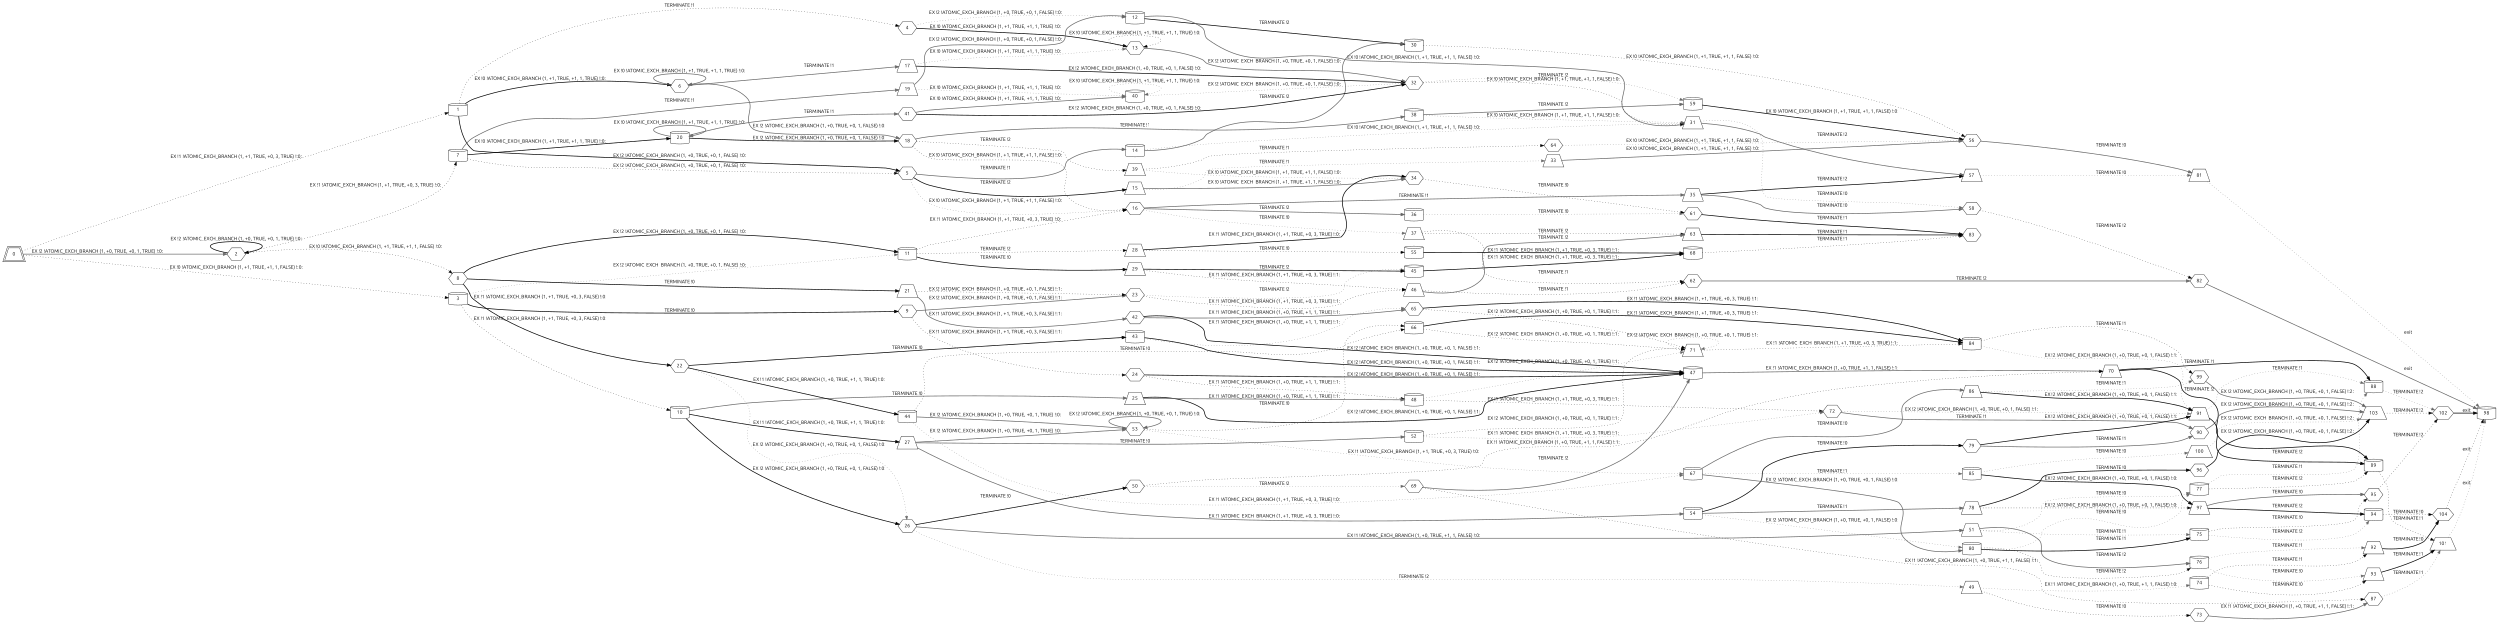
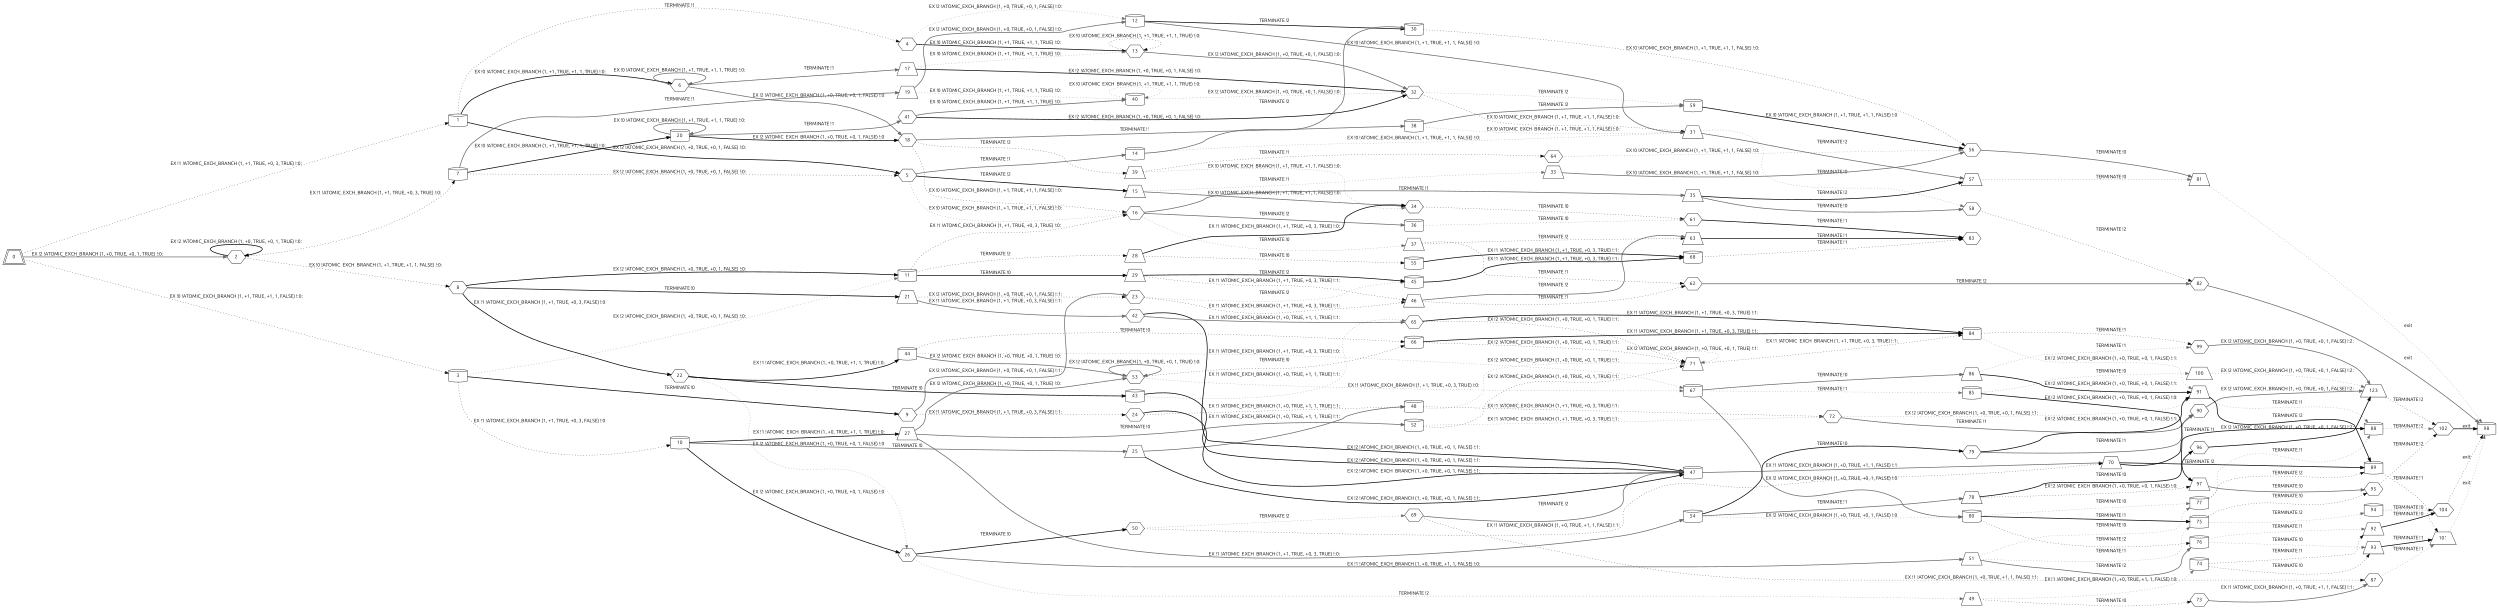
  digraph {
    fontname=Ubuntu
    rankdir=LR
    node [fontname=Ubuntu shape=hexagon]
    edge [color=black fontname=Ubuntu style=dotted]
    0 [peripheries=2 shape=trapezium]
    1 [shape=cylinder]
    2
    3 [shape=cylinder]
    4
    5
    6
    7 [shape=cylinder]
    8
    9
    10 [shape=cylinder]
    11 [shape=cylinder]
    12 [shape=cylinder]
    13
    14 [shape=cylinder]
    15 [shape=trapezium]
    16
    17 [shape=trapezium]
    18
    19 [shape=trapezium]
    20 [shape=cylinder]
    21 [shape=trapezium]
    22
    23
    24
    25 [shape=trapezium]
    26
    27 [shape=trapezium]
    28 [shape=trapezium]
    29 [shape=trapezium]
    30 [shape=cylinder]
    31 [shape=trapezium]
    32
    33 [shape=trapezium]
    34
    35 [shape=trapezium]
    36 [shape=cylinder]
    37 [shape=trapezium]
    38 [shape=cylinder]
    39 [shape=trapezium]
    40 [shape=cylinder]
    41
    42
    43 [shape=cylinder]
    44 [shape=cylinder]
    45 [shape=cylinder]
    46 [shape=trapezium]
    47 [shape=cylinder]
    48 [shape=cylinder]
    49 [shape=trapezium]
    50
    51 [shape=trapezium]
    52 [shape=cylinder]
    53
    54 [shape=cylinder]
    55 [shape=cylinder]
    56
    57 [shape=trapezium]
    58
    59 [shape=cylinder]
    61
    62
    63 [shape=trapezium]
    64
    65
    66 [shape=cylinder]
    67 [shape=cylinder]
    68 [shape=cylinder]
    70 [shape=trapezium]
    71 [shape=trapezium]
    72
    73
    74 [shape=cylinder]
    69
    75 [shape=cylinder]
    76 [shape=cylinder]
    77 [shape=cylinder]
    78 [shape=trapezium]
    79
    80 [shape=cylinder]
    81 [shape=trapezium]
    82
    83
    84 [shape=cylinder]
    85 [shape=cylinder]
    86 [shape=trapezium]
    87
    88 [shape=cylinder]
    89 [shape=cylinder]
    90
    91 [shape=trapezium]
    92 [shape=trapezium]
    93 [shape=trapezium]
    94 [shape=cylinder]
    95
    96
    97 [shape=trapezium]
    98 [shape=cylinder]
    99
    100 [shape=trapezium]
    101 [shape=trapezium]
    102
-   103 [shape=trapezium]
+   103 [shape=trapezium label=123]
    104
    0 -> 1 [label="EX !1 !ATOMIC_EXCH_BRANCH (1, +1, TRUE, +0, 3, TRUE) !:0:"]
    0 -> 2 [color=gray40 label="EX !2 !ATOMIC_EXCH_BRANCH (1, +0, TRUE, +0, 1, TRUE) !:0:" style=bold]
    0 -> 3 [label="EX !0 !ATOMIC_EXCH_BRANCH (1, +1, TRUE, +1, 1, FALSE) !:0:"]
    1 -> 4 [label="TERMINATE !1"]
    1 -> 5 [label="EX !2 !ATOMIC_EXCH_BRANCH (1, +0, TRUE, +0, 1, FALSE) !:0:" style=bold]
    1 -> 6 [label="EX !0 !ATOMIC_EXCH_BRANCH (1, +1, TRUE, +1, 1, TRUE) !:0:" style=bold]
    2 -> 2 [label="EX !2 !ATOMIC_EXCH_BRANCH (1, +0, TRUE, +0, 1, TRUE) !:0:" style=bold]
    2 -> 7 [label="EX !1 !ATOMIC_EXCH_BRANCH (1, +1, TRUE, +0, 3, TRUE) !:0:"]
    2 -> 8 [label="EX !0 !ATOMIC_EXCH_BRANCH (1, +1, TRUE, +1, 1, FALSE) !:0:"]
    3 -> 9 [label="TERMINATE !0" style=bold]
    3 -> 10 [label="EX !1 !ATOMIC_EXCH_BRANCH (1, +1, TRUE, +0, 3, FALSE) !:0:"]
    3 -> 11 [color=gray40 label="EX !2 !ATOMIC_EXCH_BRANCH (1, +0, TRUE, +0, 1, FALSE) !:0:"]
    4 -> 12 [color=gray40 label="EX !2 !ATOMIC_EXCH_BRANCH (1, +0, TRUE, +0, 1, FALSE) !:0:"]
    4 -> 13 [label="EX !0 !ATOMIC_EXCH_BRANCH (1, +1, TRUE, +1, 1, TRUE) !:0:" style=bold]
    5 -> 14 [color=gray40 label="TERMINATE !1" style=bold]
    5 -> 15 [label="TERMINATE !2" style=bold]
    5 -> 16 [color=gray40 label="EX !0 !ATOMIC_EXCH_BRANCH (1, +1, TRUE, +1, 1, FALSE) !:0:"]
    6 -> 6 [color=gray40 label="EX !0 !ATOMIC_EXCH_BRANCH (1, +1, TRUE, +1, 1, TRUE) !:0:" style=bold]
    6 -> 17 [color=gray40 label="TERMINATE !1" style=bold]
    6 -> 18 [color=gray40 label="EX !2 !ATOMIC_EXCH_BRANCH (1, +0, TRUE, +0, 1, FALSE) !:0:" style=bold]
    7 -> 5 [label="EX !2 !ATOMIC_EXCH_BRANCH (1, +0, TRUE, +0, 1, FALSE) !:0:"]
    7 -> 19 [color=gray40 label="TERMINATE !1" style=bold]
    7 -> 20 [label="EX !0 !ATOMIC_EXCH_BRANCH (1, +1, TRUE, +1, 1, TRUE) !:0:" style=bold]
    8 -> 11 [label="EX !2 !ATOMIC_EXCH_BRANCH (1, +0, TRUE, +0, 1, FALSE) !:0:" style=bold]
    8 -> 21 [label="TERMINATE !0" style=bold]
    8 -> 22 [label="EX !1 !ATOMIC_EXCH_BRANCH (1, +1, TRUE, +0, 3, FALSE) !:0:" style=bold]
    9 -> 23 [color=gray40 label="EX !2 !ATOMIC_EXCH_BRANCH (1, +0, TRUE, +0, 1, FALSE) !:1:" style=bold]
    9 -> 24 [label="EX !1 !ATOMIC_EXCH_BRANCH (1, +1, TRUE, +0, 3, FALSE) !:1:"]
    10 -> 25 [color=gray40 label="TERMINATE !0" style=bold]
    10 -> 26 [label="EX !2 !ATOMIC_EXCH_BRANCH (1, +0, TRUE, +0, 1, FALSE) !:0:" style=bold]
    10 -> 27 [label="EX !1 !ATOMIC_EXCH_BRANCH (1, +0, TRUE, +1, 1, TRUE) !:0:" style=bold]
    11 -> 16 [label="EX !1 !ATOMIC_EXCH_BRANCH (1, +1, TRUE, +0, 3, TRUE) !:0:"]
    11 -> 28 [label="TERMINATE !2"]
    11 -> 29 [label="TERMINATE !0" style=bold]
    12 -> 30 [label="TERMINATE !2" style=bold]
    12 -> 31 [color=gray40 label="EX !0 !ATOMIC_EXCH_BRANCH (1, +1, TRUE, +1, 1, FALSE) !:0:" style=bold]
    13 -> 13 [label="EX !0 !ATOMIC_EXCH_BRANCH (1, +1, TRUE, +1, 1, TRUE) !:0:"]
    13 -> 32 [color=gray40 label="EX !2 !ATOMIC_EXCH_BRANCH (1, +0, TRUE, +0, 1, FALSE) !:0:" style=bold]
    14 -> 30 [color=gray40 label="TERMINATE !2" style=bold]
    14 -> 31 [color=gray40 label="EX !0 !ATOMIC_EXCH_BRANCH (1, +1, TRUE, +1, 1, FALSE) !:0:"]
    15 -> 33 [color=gray40 label="TERMINATE !1"]
    15 -> 34 [color=gray40 label="EX !0 !ATOMIC_EXCH_BRANCH (1, +1, TRUE, +1, 1, FALSE) !:0:" style=bold]
    16 -> 35 [color=gray40 label="TERMINATE !1" style=bold]
    16 -> 36 [color=gray40 label="TERMINATE !2" style=bold]
    16 -> 37 [color=gray40 label="TERMINATE !0"]
    17 -> 13 [color=gray40 label="EX !0 !ATOMIC_EXCH_BRANCH (1, +1, TRUE, +1, 1, TRUE) !:0:"]
    17 -> 32 [label="EX !2 !ATOMIC_EXCH_BRANCH (1, +0, TRUE, +0, 1, FALSE) !:0:" style=bold]
    18 -> 16 [label="EX !0 !ATOMIC_EXCH_BRANCH (1, +1, TRUE, +1, 1, FALSE) !:0:"]
    18 -> 38 [color=gray40 label="TERMINATE !1" style=bold]
    18 -> 39 [label="TERMINATE !2"]
    19 -> 12 [color=gray40 label="EX !2 !ATOMIC_EXCH_BRANCH (1, +0, TRUE, +0, 1, FALSE) !:0:" style=bold]
    19 -> 40 [color=gray40 label="EX !0 !ATOMIC_EXCH_BRANCH (1, +1, TRUE, +1, 1, TRUE) !:0:"]
    20 -> 18 [label="EX !2 !ATOMIC_EXCH_BRANCH (1, +0, TRUE, +0, 1, FALSE) !:0:" style=bold]
    20 -> 20 [color=gray40 label="EX !0 !ATOMIC_EXCH_BRANCH (1, +1, TRUE, +1, 1, TRUE) !:0:" style=bold]
    20 -> 41 [color=gray40 label="TERMINATE !1" style=bold]
    21 -> 23 [label="EX !2 !ATOMIC_EXCH_BRANCH (1, +0, TRUE, +0, 1, FALSE) !:1:"]
    21 -> 42 [color=gray40 label="EX !1 !ATOMIC_EXCH_BRANCH (1, +1, TRUE, +0, 3, FALSE) !:1:" style=bold]
    22 -> 26 [color=gray40 label="EX !2 !ATOMIC_EXCH_BRANCH (1, +0, TRUE, +0, 1, FALSE) !:0:"]
    22 -> 43 [label="TERMINATE !0" style=bold]
    22 -> 44 [label="EX !1 !ATOMIC_EXCH_BRANCH (1, +0, TRUE, +1, 1, TRUE) !:0:" style=bold]
    23 -> 45 [color=gray40 label="TERMINATE !2"]
    23 -> 46 [label="EX !1 !ATOMIC_EXCH_BRANCH (1, +1, TRUE, +0, 3, TRUE) !:1:"]
    24 -> 47 [label="EX !2 !ATOMIC_EXCH_BRANCH (1, +0, TRUE, +0, 1, FALSE) !:1:" style=bold]
    24 -> 48 [label="EX !1 !ATOMIC_EXCH_BRANCH (1, +0, TRUE, +1, 1, TRUE) !:1:"]
    25 -> 47 [label="EX !2 !ATOMIC_EXCH_BRANCH (1, +0, TRUE, +0, 1, FALSE) !:1:" style=bold]
    25 -> 48 [color=gray40 label="EX !1 !ATOMIC_EXCH_BRANCH (1, +0, TRUE, +1, 1, TRUE) !:1:" style=bold]
    26 -> 49 [color=gray40 label="TERMINATE !2"]
    26 -> 50 [label="TERMINATE !0" style=bold]
    26 -> 51 [color=gray40 label="EX !1 !ATOMIC_EXCH_BRANCH (1, +0, TRUE, +1, 1, FALSE) !:0:" style=bold]
    27 -> 52 [color=gray40 label="TERMINATE !0" style=bold]
    27 -> 53 [color=gray40 label="EX !2 !ATOMIC_EXCH_BRANCH (1, +0, TRUE, +0, 1, TRUE) !:0:" style=bold]
    27 -> 54 [color=gray40 label="EX !1 !ATOMIC_EXCH_BRANCH (1, +1, TRUE, +0, 3, TRUE) !:0:" style=bold]
    28 -> 34 [label="EX !1 !ATOMIC_EXCH_BRANCH (1, +1, TRUE, +0, 3, TRUE) !:0:" style=bold]
    28 -> 55 [label="TERMINATE !0"]
    29 -> 45 [label="TERMINATE !2" style=bold]
    29 -> 46 [label="EX !1 !ATOMIC_EXCH_BRANCH (1, +1, TRUE, +0, 3, TRUE) !:1:"]
    30 -> 56 [label="EX !0 !ATOMIC_EXCH_BRANCH (1, +1, TRUE, +1, 1, FALSE) !:0:"]
    31 -> 57 [color=gray40 label="TERMINATE !2" style=bold]
    31 -> 58 [color=gray40 label="TERMINATE !0"]
    32 -> 31 [label="EX !0 !ATOMIC_EXCH_BRANCH (1, +1, TRUE, +1, 1, FALSE) !:0:"]
    32 -> 59 [color=gray40 label="TERMINATE !2"]
    33 -> 56 [color=gray40 label="EX !0 !ATOMIC_EXCH_BRANCH (1, +1, TRUE, +1, 1, FALSE) !:0:" style=bold]
    34 -> 61 [label="TERMINATE !0"]
    35 -> 57 [label="TERMINATE !2" style=bold]
    35 -> 58 [color=gray40 label="TERMINATE !0" style=bold]
    36 -> 61 [color=gray40 label="TERMINATE !0"]
    37 -> 62 [label="TERMINATE !1"]
    37 -> 63 [label="TERMINATE !2"]
    38 -> 31 [color=gray40 label="EX !0 !ATOMIC_EXCH_BRANCH (1, +1, TRUE, +1, 1, FALSE) !:0:"]
    38 -> 59 [color=gray40 label="TERMINATE !2" style=bold]
    39 -> 34 [color=gray40 label="EX !0 !ATOMIC_EXCH_BRANCH (1, +1, TRUE, +1, 1, FALSE) !:0:"]
    39 -> 64 [label="TERMINATE !1"]
    40 -> 32 [color=gray40 label="EX !2 !ATOMIC_EXCH_BRANCH (1, +0, TRUE, +0, 1, FALSE) !:0:"]
    40 -> 40 [color=gray40 label="EX !0 !ATOMIC_EXCH_BRANCH (1, +1, TRUE, +1, 1, TRUE) !:0:"]
    41 -> 32 [label="EX !2 !ATOMIC_EXCH_BRANCH (1, +0, TRUE, +0, 1, FALSE) !:0:" style=bold]
    41 -> 40 [color=gray40 label="EX !0 !ATOMIC_EXCH_BRANCH (1, +1, TRUE, +1, 1, TRUE) !:0:" style=bold]
    42 -> 47 [label="EX !2 !ATOMIC_EXCH_BRANCH (1, +0, TRUE, +0, 1, FALSE) !:1:" style=bold]
    42 -> 65 [color=gray40 label="EX !1 !ATOMIC_EXCH_BRANCH (1, +0, TRUE, +1, 1, TRUE) !:1:" style=bold]
    43 -> 47 [label="EX !2 !ATOMIC_EXCH_BRANCH (1, +0, TRUE, +0, 1, FALSE) !:1:" style=bold]
    43 -> 65 [color=gray40 label="EX !1 !ATOMIC_EXCH_BRANCH (1, +0, TRUE, +1, 1, TRUE) !:1:"]
    44 -> 53 [color=gray40 label="EX !2 !ATOMIC_EXCH_BRANCH (1, +0, TRUE, +0, 1, TRUE) !:0:" style=bold]
    44 -> 66 [label="TERMINATE !0"]
    44 -> 67 [color=gray40 label="EX !1 !ATOMIC_EXCH_BRANCH (1, +1, TRUE, +0, 3, TRUE) !:0:"]
    45 -> 68 [label="EX !1 !ATOMIC_EXCH_BRANCH (1, +1, TRUE, +0, 3, TRUE) !:1:" style=bold]
    46 -> 62 [label="TERMINATE !1"]
    46 -> 63 [color=gray40 label="TERMINATE !2" style=bold]
    47 -> 70 [color=gray40 label="EX !1 !ATOMIC_EXCH_BRANCH (1, +0, TRUE, +1, 1, FALSE) !:1:" style=bold]
    48 -> 71 [color=gray40 label="EX !2 !ATOMIC_EXCH_BRANCH (1, +0, TRUE, +0, 1, TRUE) !:1:"]
    48 -> 72 [label="EX !1 !ATOMIC_EXCH_BRANCH (1, +1, TRUE, +0, 3, TRUE) !:1:"]
    49 -> 73 [label="TERMINATE !0"]
    49 -> 74 [color=gray40 label="EX !1 !ATOMIC_EXCH_BRANCH (1, +0, TRUE, +1, 1, FALSE) !:0:"]
    50 -> 70 [label="EX !1 !ATOMIC_EXCH_BRANCH (1, +0, TRUE, +1, 1, FALSE) !:1:"]
    50 -> 69 [color=gray40 label="TERMINATE !2"]
    51 -> 75 [color=gray40 label="TERMINATE !1"]
    51 -> 76 [color=gray40 label="TERMINATE !2" style=bold]
    51 -> 77 [color=gray40 label="TERMINATE !0"]
    52 -> 71 [label="EX !2 !ATOMIC_EXCH_BRANCH (1, +0, TRUE, +0, 1, TRUE) !:1:"]
    52 -> 72 [color=gray40 label="EX !1 !ATOMIC_EXCH_BRANCH (1, +1, TRUE, +0, 3, TRUE) !:1:"]
    53 -> 53 [color=gray40 label="EX !2 !ATOMIC_EXCH_BRANCH (1, +0, TRUE, +0, 1, TRUE) !:0:" style=bold]
    53 -> 66 [label="TERMINATE !0"]
    53 -> 67 [color=gray40 label="EX !1 !ATOMIC_EXCH_BRANCH (1, +1, TRUE, +0, 3, TRUE) !:0:"]
    54 -> 78 [color=gray40 label="TERMINATE !1" style=bold]
    54 -> 79 [label="TERMINATE !0" style=bold]
    54 -> 80 [color=gray40 label="EX !2 !ATOMIC_EXCH_BRANCH (1, +0, TRUE, +0, 1, FALSE) !:0:"]
    55 -> 68 [label="EX !1 !ATOMIC_EXCH_BRANCH (1, +1, TRUE, +0, 3, TRUE) !:1:" style=bold]
    56 -> 81 [color=gray40 label="TERMINATE !0" style=bold]
    57 -> 81 [color=gray40 label="TERMINATE !0"]
    58 -> 82 [label="TERMINATE !2"]
    59 -> 56 [label="EX !0 !ATOMIC_EXCH_BRANCH (1, +1, TRUE, +1, 1, FALSE) !:0:" style=bold]
    61 -> 83 [label="TERMINATE !1" style=bold]
    62 -> 82 [color=gray40 label="TERMINATE !2" style=bold]
    63 -> 83 [label="TERMINATE !1" style=bold]
    64 -> 56 [color=gray40 label="EX !0 !ATOMIC_EXCH_BRANCH (1, +1, TRUE, +1, 1, FALSE) !:0:"]
    65 -> 71 [label="EX !2 !ATOMIC_EXCH_BRANCH (1, +0, TRUE, +0, 1, TRUE) !:1:"]
    65 -> 84 [label="EX !1 !ATOMIC_EXCH_BRANCH (1, +1, TRUE, +0, 3, TRUE) !:1:" style=bold]
    66 -> 71 [label="EX !2 !ATOMIC_EXCH_BRANCH (1, +0, TRUE, +0, 1, TRUE) !:1:"]
    66 -> 84 [label="EX !1 !ATOMIC_EXCH_BRANCH (1, +1, TRUE, +0, 3, TRUE) !:1:" style=bold]
    67 -> 80 [color=gray40 label="EX !2 !ATOMIC_EXCH_BRANCH (1, +0, TRUE, +0, 1, FALSE) !:0:" style=bold]
    67 -> 85 [color=gray40 label="TERMINATE !1"]
    67 -> 86 [color=gray40 label="TERMINATE !0" style=bold]
    68 -> 83 [label="TERMINATE !1"]
    70 -> 88 [label="TERMINATE !1" style=bold]
    70 -> 89 [label="TERMINATE !2" style=bold]
    71 -> 71 [color=gray40 label="EX !2 !ATOMIC_EXCH_BRANCH (1, +0, TRUE, +0, 1, TRUE) !:1:"]
    71 -> 84 [label="EX !1 !ATOMIC_EXCH_BRANCH (1, +1, TRUE, +0, 3, TRUE) !:1:"]
    72 -> 90 [color=gray40 label="TERMINATE !1" style=bold]
    72 -> 91 [color=gray40 label="EX !2 !ATOMIC_EXCH_BRANCH (1, +0, TRUE, +0, 1, FALSE) !:1:"]
    73 -> 87 [color=gray40 label="EX !1 !ATOMIC_EXCH_BRANCH (1, +0, TRUE, +1, 1, FALSE) !:1:" style=bold]
    74 -> 92 [label="TERMINATE !1"]
    74 -> 93 [label="TERMINATE !0"]
    69 -> 47 [color=gray40 label="TERMINATE !2" style=bold]
    69 -> 87 [label="EX !1 !ATOMIC_EXCH_BRANCH (1, +0, TRUE, +1, 1, FALSE) !:1:"]
    75 -> 94 [color=gray40 label="TERMINATE !2"]
    75 -> 95 [label="TERMINATE !0"]
    76 -> 92 [color=gray40 label="TERMINATE !1"]
    76 -> 93 [color=gray40 label="TERMINATE !0"]
    77 -> 88 [color=gray40 label="TERMINATE !1"]
    77 -> 89 [label="TERMINATE !2"]
    78 -> 96 [label="TERMINATE !0" style=bold]
    78 -> 97 [label="EX !2 !ATOMIC_EXCH_BRANCH (1, +0, TRUE, +0, 1, FALSE) !:0:"]
    79 -> 90 [color=gray40 label="TERMINATE !1" style=bold]
    79 -> 91 [label="EX !2 !ATOMIC_EXCH_BRANCH (1, +0, TRUE, +0, 1, FALSE) !:1:" style=bold]
    80 -> 75 [label="TERMINATE !1" style=bold]
    80 -> 76 [label="TERMINATE !2"]
    80 -> 77 [color=gray40 label="TERMINATE !0"]
    81 -> 98 [color=gray40 label=exit]
    82 -> 98 [color=gray40 label=exit style=bold]
    84 -> 91 [color=gray40 label="EX !2 !ATOMIC_EXCH_BRANCH (1, +0, TRUE, +0, 1, FALSE) !:1:"]
    84 -> 99 [label="TERMINATE !1"]
    85 -> 97 [label="EX !2 !ATOMIC_EXCH_BRANCH (1, +0, TRUE, +0, 1, FALSE) !:0:" style=bold]
    85 -> 100 [color=gray40 label="TERMINATE !0"]
    86 -> 91 [label="EX !2 !ATOMIC_EXCH_BRANCH (1, +0, TRUE, +0, 1, FALSE) !:1:" style=bold]
    86 -> 99 [color=gray40 label="TERMINATE !1"]
    87 -> 101 [color=gray40 label="TERMINATE !1"]
    88 -> 102 [color=gray40 label="TERMINATE !2"]
    89 -> 101 [label="TERMINATE !1"]
    90 -> 103 [color=gray40 label="EX !2 !ATOMIC_EXCH_BRANCH (1, +0, TRUE, +0, 1, FALSE) !:2:" style=bold]
    91 -> 88 [color=gray40 label="TERMINATE !1"]
    91 -> 89 [label="TERMINATE !2" style=bold]
    92 -> 104 [label="TERMINATE !0" style=bold]
    93 -> 101 [label="TERMINATE !1" style=bold]
    94 -> 104 [label="TERMINATE !0"]
    95 -> 102 [label="TERMINATE !2"]
    96 -> 103 [label="EX !2 !ATOMIC_EXCH_BRANCH (1, +0, TRUE, +0, 1, FALSE) !:2:" style=bold]
-   97 -> 94 [label="TERMINATE !2" style=bold]
    97 -> 95 [color=gray40 label="TERMINATE !0" style=bold]
    99 -> 103 [color=gray40 label="EX !2 !ATOMIC_EXCH_BRANCH (1, +0, TRUE, +0, 1, FALSE) !:2:" style=bold]
    100 -> 103 [color=gray40 label="EX !2 !ATOMIC_EXCH_BRANCH (1, +0, TRUE, +0, 1, FALSE) !:2:"]
    101 -> 98 [color=gray40 label=exit]
    102 -> 98 [label=exit style=bold]
    103 -> 102 [label="TERMINATE !2"]
    104 -> 98 [label=exit]
  }
